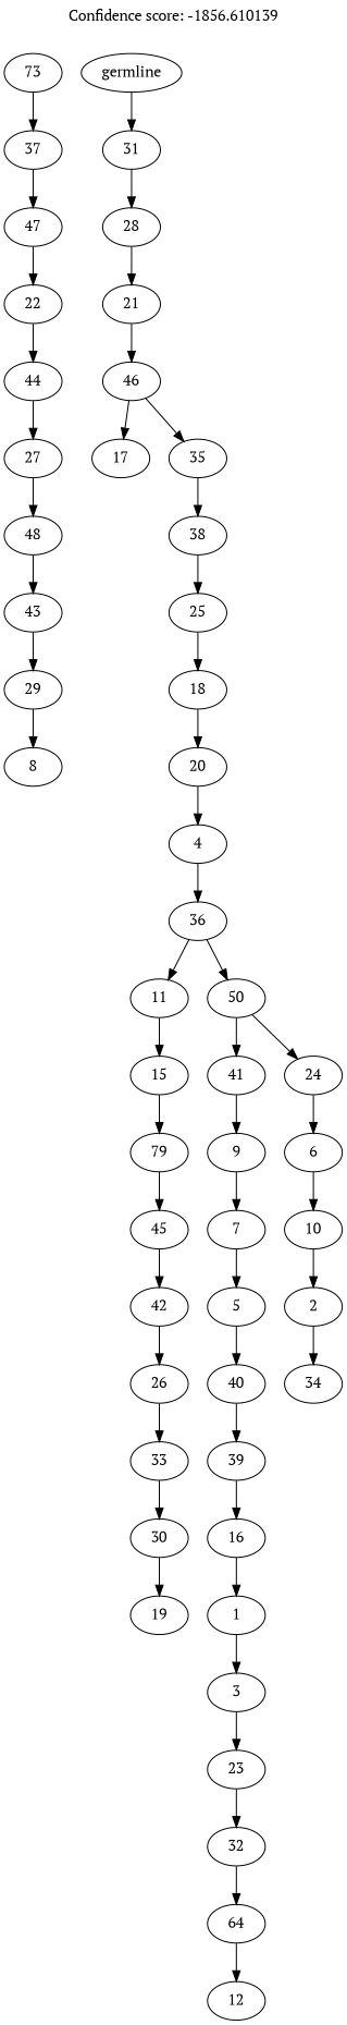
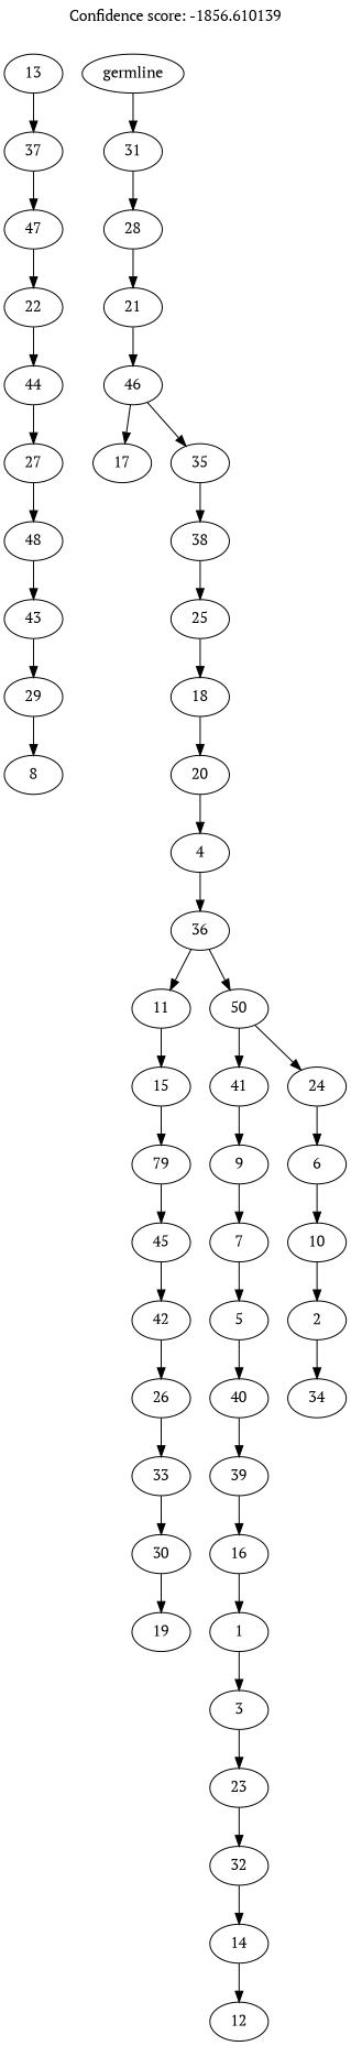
  digraph {
    fontname="PT Serif"
    label="Confidence score: -1856.610139"
    labelloc=t
    node [fontname="PT Serif"]
    edge [fontname="PT Serif"]
    n1 [label=29]
    n2 [label=8]
    n3 [label=43]
    n4 [label=48]
    n5 [label=27]
    n6 [label=44]
    n7 [label=22]
    n8 [label=47]
    n9 [label=37]
-   n10 [label=73]
+   n10 [label=13]
    n11 [label=17]
    n12 [label=30]
    n13 [label=19]
    n14 [label=33]
    n15 [label=26]
    n16 [label=42]
    n17 [label=45]
    n18 [label=79]
    n19 [label=15]
    n20 [label=11]
-   n21 [label=64]
+   n21 [label=14]
    n22 [label=12]
    n23 [label=32]
    n24 [label=23]
    n25 [label=3]
    n26 [label=1]
    n27 [label=16]
    n28 [label=39]
    n29 [label=40]
    n30 [label=5]
    n31 [label=7]
    n32 [label=9]
    n33 [label=41]
    n34 [label=2]
    n35 [label=34]
    n36 [label=10]
    n37 [label=6]
    n38 [label=24]
    n39 [label=50]
    n40 [label=36]
    n41 [label=4]
    n42 [label=20]
    n43 [label=18]
    n44 [label=25]
    n45 [label=38]
    n46 [label=35]
    n47 [label=46]
    n48 [label=21]
    n49 [label=28]
    n50 [label=31]
    n51 [label=germline]
    n1 -> n2
    n3 -> n1
    n4 -> n3
    n5 -> n4
    n6 -> n5
    n7 -> n6
    n8 -> n7
    n9 -> n8
    n10 -> n9
    n12 -> n13
    n14 -> n12
    n15 -> n14
    n16 -> n15
    n17 -> n16
    n18 -> n17
    n19 -> n18
    n20 -> n19
    n21 -> n22
    n23 -> n21
    n24 -> n23
    n25 -> n24
    n26 -> n25
    n27 -> n26
    n28 -> n27
    n29 -> n28
    n30 -> n29
    n31 -> n30
    n32 -> n31
    n33 -> n32
    n34 -> n35
    n36 -> n34
    n37 -> n36
    n38 -> n37
    n39 -> n33
    n39 -> n38
    n40 -> n20
    n40 -> n39
    n41 -> n40
    n42 -> n41
    n43 -> n42
    n44 -> n43
    n45 -> n44
    n46 -> n45
    n47 -> n11
    n47 -> n46
    n48 -> n47
    n49 -> n48
    n50 -> n49
    n51 -> n50
  }
